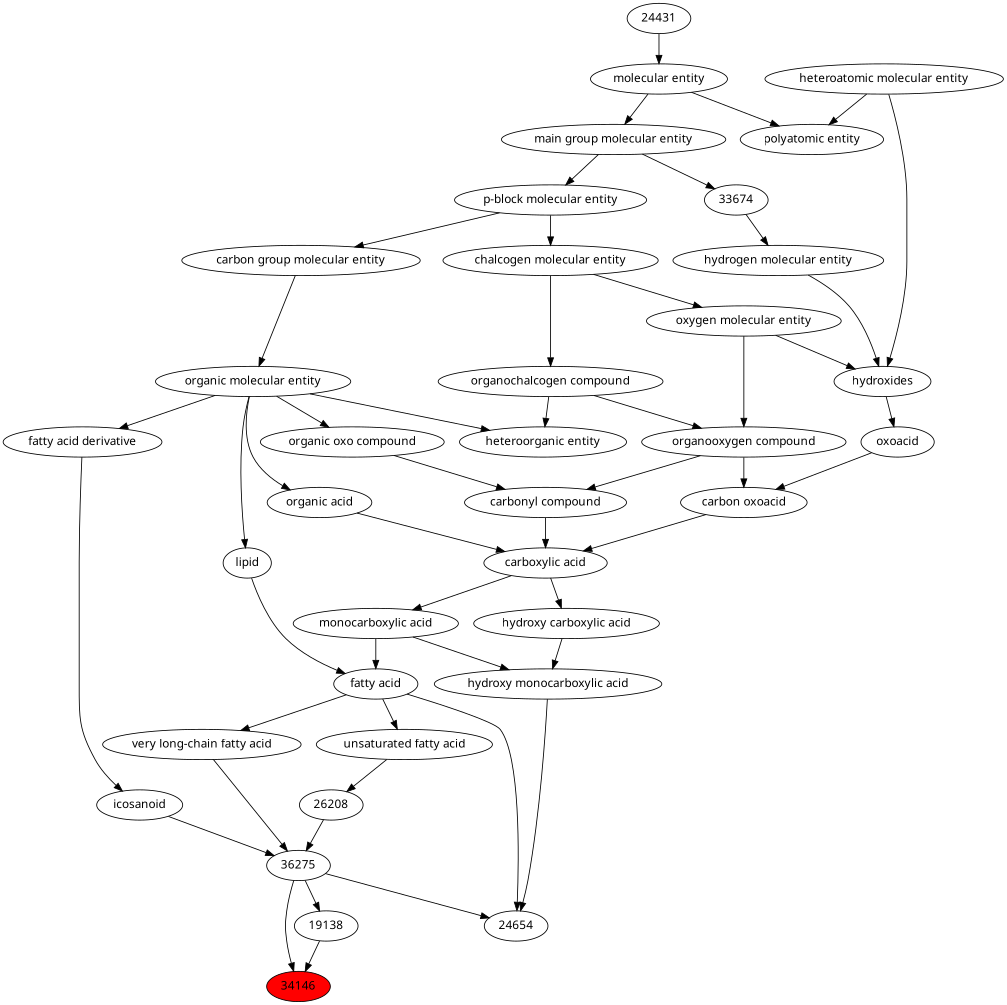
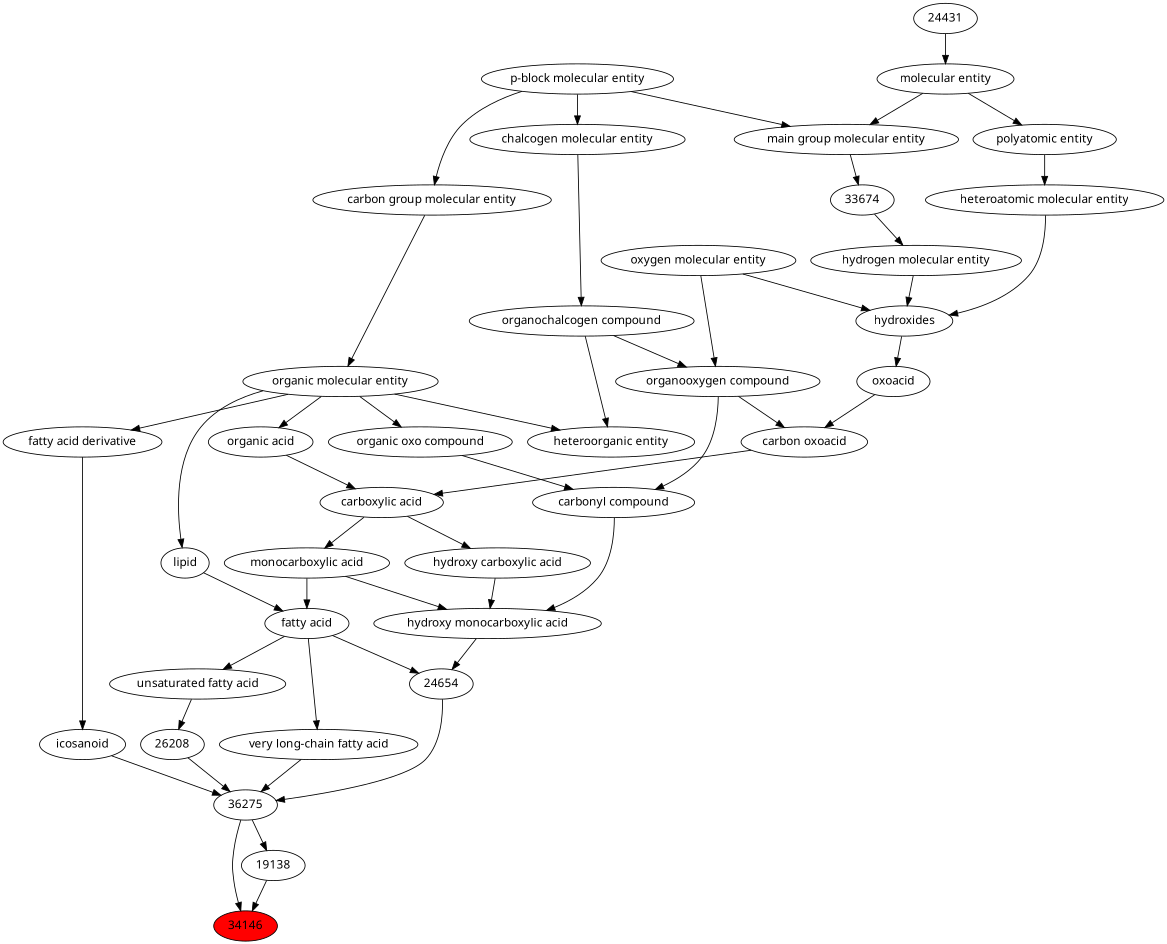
  digraph {
    fontname="Noto Sans"
    node [fontname="Noto Sans"]
    edge [fontname="Noto Sans"]
    n1 [fillcolor=red label=34146 style=filled]
    n2 [label=36275]
    n3 [label=19138]
    n4 [label=icosanoid]
    n5 [label=26208]
    n6 [label="very long-chain fatty acid"]
    n7 [label=24654]
    n8 [label="fatty acid derivative"]
    n9 [label="unsaturated fatty acid"]
    n10 [label="fatty acid"]
    n11 [label="hydroxy monocarboxylic acid"]
    n12 [label="organic molecular entity"]
    n13 [label=lipid]
    n14 [label="organic acid"]
    n15 [label="organic oxo compound"]
    n16 [label="heteroorganic entity"]
    n17 [label="carboxylic acid"]
    n18 [label="carbonyl compound"]
    n19 [label="monocarboxylic acid"]
    n20 [label="hydroxy carboxylic acid"]
    n21 [label="carbon group molecular entity"]
    n22 [label="p-block molecular entity"]
    n23 [label="chalcogen molecular entity"]
    n24 [label="organochalcogen compound"]
    n25 [label="oxygen molecular entity"]
    n26 [label="carbon oxoacid"]
    n27 [label="main group molecular entity"]
    n28 [label=33674]
    n29 [label="hydrogen molecular entity"]
    n30 [label="organooxygen compound"]
    n31 [label=oxoacid]
    n32 [label="molecular entity"]
    n33 [label="polyatomic entity"]
    n34 [label="heteroatomic molecular entity"]
    n35 [label=hydroxides]
    n36 [label=24431]
    n2 -> n1
    n2 -> n3
    n3 -> n1
    n4 -> n2
    n5 -> n2
    n6 -> n2
-   n2 -> n7
+   n7 -> n2
    n8 -> n4
    n9 -> n5
    n10 -> n6
    n10 -> n7
    n10 -> n9
    n11 -> n7
    n12 -> n8
    n12 -> n13
    n12 -> n14
    n12 -> n15
    n12 -> n16
    n13 -> n10
    n14 -> n17
    n15 -> n18
    n17 -> n19
    n17 -> n20
-   n18 -> n17
+   n18 -> n11
    n19 -> n10
    n19 -> n11
    n20 -> n11
    n21 -> n12
    n22 -> n21
    n22 -> n23
    n23 -> n24
-   n23 -> n25
    n24 -> n16
    n24 -> n30
    n25 -> n30
    n25 -> n35
    n26 -> n17
-   n27 -> n22
+   n22 -> n27
    n27 -> n28
    n28 -> n29
    n29 -> n35
    n30 -> n18
    n30 -> n26
    n31 -> n26
    n32 -> n27
    n32 -> n33
-   n34 -> n33
+   n33 -> n34
    n34 -> n35
    n35 -> n31
    n36 -> n32
  }
